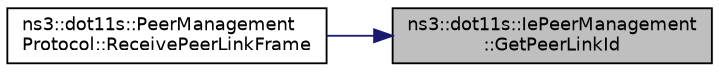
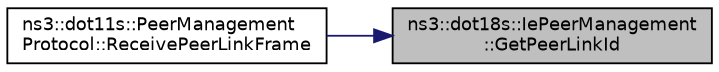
  digraph {
    rankdir=RL
    node [color=black fontname=Helvetica fontsize=10 shape=record style=filled]
-   n1 [fillcolor=grey75 fontcolor=black height=0.2 label="ns3::dot11s::IePeerManagement\l::GetPeerLinkId" width=0.4]
+   n1 [fillcolor=grey75 fontcolor=black height=0.2 label="ns3::dot18s::IePeerManagement\l::GetPeerLinkId" width=0.4]
    n2 [fillcolor=white height=0.2 label="ns3::dot11s::PeerManagement\lProtocol::ReceivePeerLinkFrame" width=0.4]
    n1 -> n2 [color=midnightblue dir=back fontname=Helvetica fontsize=10 labelfontname=Helvetica labelfontsize=10 style=solid]
  }
